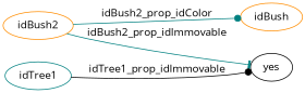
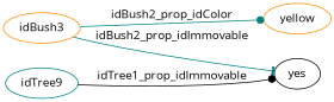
  strict digraph {
    fontname="Open Sans"
    rankdir=LR
    node [color=darkorange fontname="Open Sans"]
    edge [arrowhead=dot color=teal edge_type=property fontname="Open Sans"]
-   idBush2 [node_type=entity_node root=root]
-   yellow [label=idBush]
+   idBush2 [node_type=entity_node root=root label=idBush3]
+   yellow
    yes [color=black]
-   idTree1 [color=teal]
+   idTree1 [color=teal label=idTree9]
    idBush2 -> yellow [label=idBush2_prop_idColor]
    idBush2 -> yes [arrowhead=tee label=idBush2_prop_idImmovable]
    idTree1 -> yes [color=black label=idTree1_prop_idImmovable]
  }
